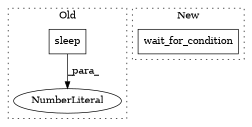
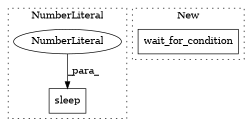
  digraph {
    node [a=32 shape=box]
    n1 [l="6,1" label=sleep s="1424,1434"]
    n2 [a=34 l=4 label=NumberLiteral s=1430 shape=ellipse]
    n3 [l="19,1" label=wait_for_condition s="1678,1727"]
    subgraph cluster_1 {
-     label=Old
+     label=NumberLiteral
      style=dotted
      n1
      n2
    }
    subgraph cluster_2 {
      label=New
      style=dotted
      n3
    }
-   n1 -> n2 [label=_para_]
+   n2 -> n1 [label=_para_]
  }
